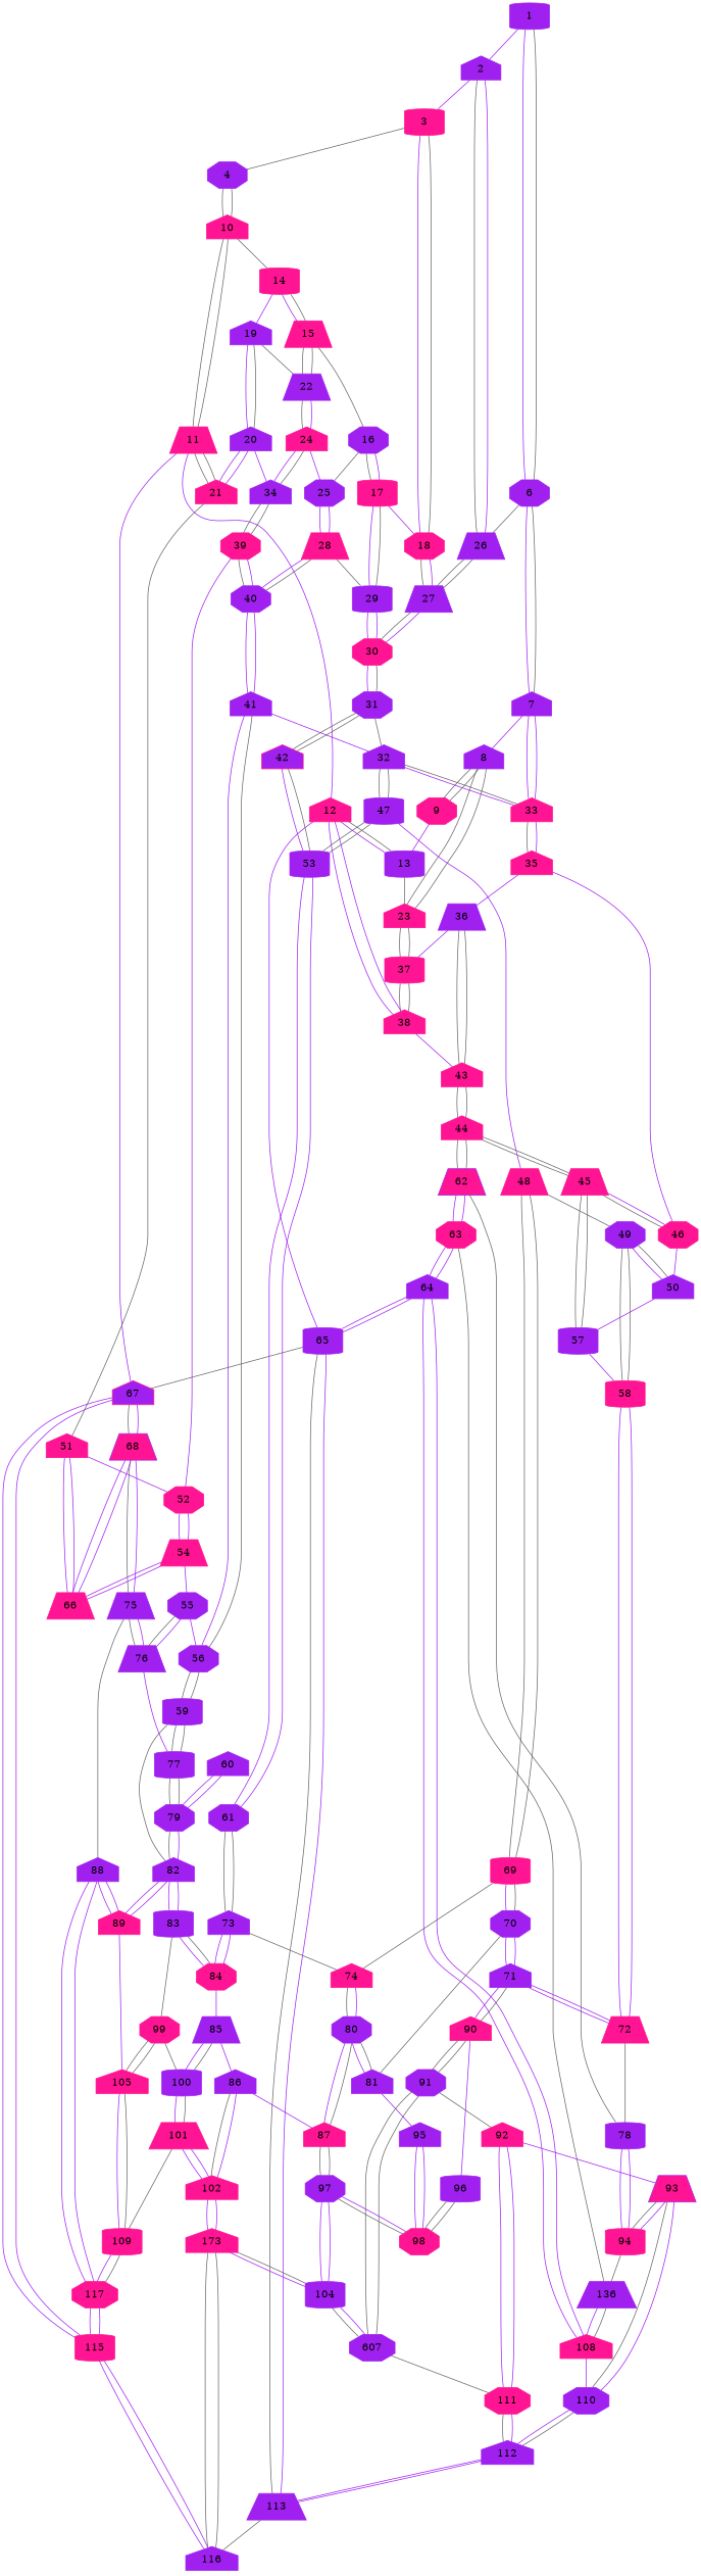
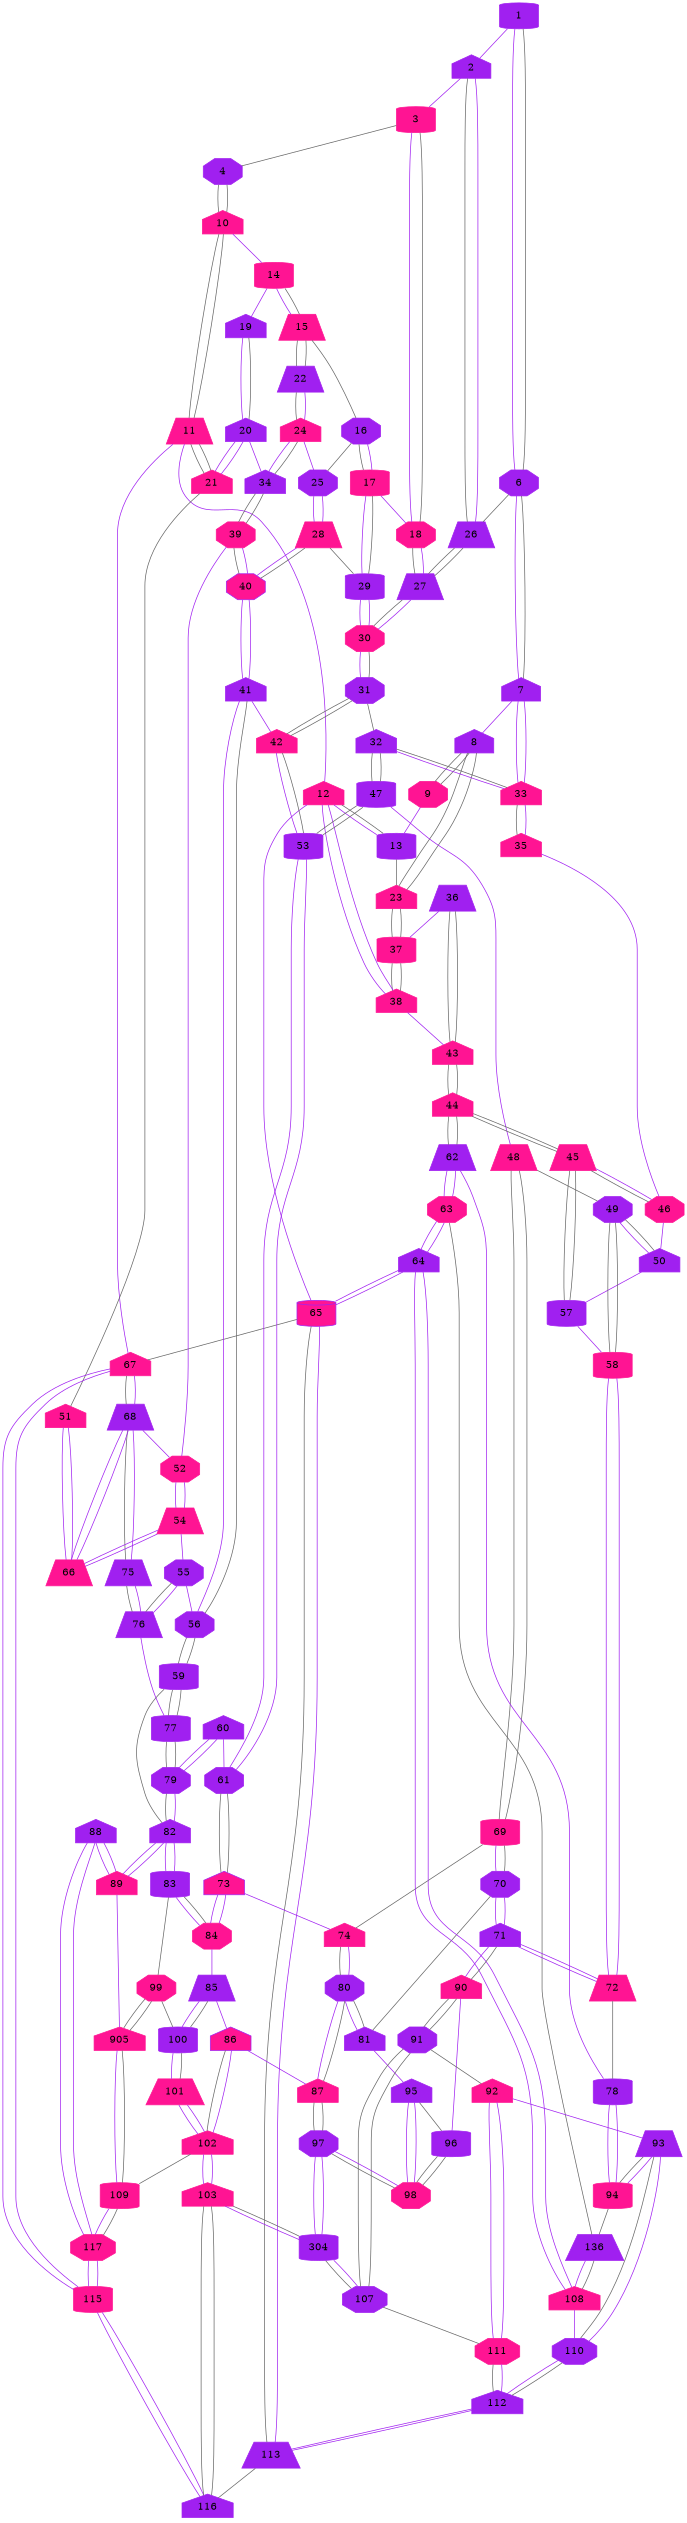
  graph {
    fontname="DejaVu Serif"
    node [color=purple fontname="DejaVu Serif" shape=house style=filled]
    edge [color=purple fontname="DejaVu Serif"]
    1 [shape=cylinder]
    2
    6 [shape=octagon]
    3 [color=deeppink shape=cylinder]
    26 [shape=trapezium]
    7
    4 [shape=octagon]
    18 [color=deeppink shape=octagon]
    27 [shape=trapezium]
    10 [color=deeppink]
    11 [color=deeppink shape=trapezium]
    14 [color=deeppink shape=cylinder]
    9 [color=deeppink shape=octagon]
    13 [shape=cylinder]
    8
    33 [color=deeppink]
    23 [color=deeppink]
    35 [color=deeppink]
    37 [color=deeppink shape=cylinder]
    12 [color=deeppink]
    21 [color=deeppink]
-   67 [color=deeppink fillcolor=purple]
+   67 [color=deeppink]
    15 [color=deeppink shape=trapezium]
    19
    38 [color=deeppink]
-   65 [shape=cylinder]
+   65 [shape=cylinder fillcolor=deeppink]
    51 [color=deeppink]
-   68 [shape=trapezium fillcolor=deeppink]
+   68 [shape=trapezium]
    115 [color=deeppink shape=cylinder]
    43 [color=deeppink]
    113 [shape=trapezium]
    16 [shape=octagon]
    22 [shape=trapezium]
    20
    17 [color=deeppink shape=cylinder]
    25 [shape=octagon]
    24 [color=deeppink]
    29 [shape=cylinder]
    28 [color=deeppink shape=trapezium]
    30 [color=deeppink shape=octagon]
    34
    39 [color=deeppink shape=octagon]
    52 [color=deeppink shape=octagon]
    66 [color=deeppink shape=trapezium]
-   40 [shape=octagon]
+   40 [shape=octagon fillcolor=deeppink]
    31 [shape=octagon]
    41
    32
-   42 [color=deeppink fillcolor=purple]
+   42 [color=deeppink]
    47 [shape=cylinder]
    53 [shape=cylinder]
    48 [color=deeppink shape=trapezium]
    36 [shape=trapezium]
    46 [color=deeppink shape=octagon]
    50
    44 [color=deeppink]
    54 [color=deeppink shape=trapezium]
    56 [shape=octagon]
    59 [shape=cylinder]
    61 [shape=octagon]
    45 [color=deeppink shape=trapezium]
-   62 [shape=trapezium fillcolor=deeppink]
+   62 [shape=trapezium]
    57 [shape=cylinder]
    63 [color=deeppink shape=octagon]
    78 [shape=cylinder]
    58 [color=deeppink shape=cylinder]
    49 [shape=octagon]
    69 [color=deeppink shape=cylinder]
    70 [shape=octagon]
    74 [color=deeppink]
    72 [color=deeppink shape=trapezium]
    55 [shape=octagon]
-   73
+   73 [fillcolor=deeppink]
    76 [shape=trapezium]
    77 [shape=cylinder]
    82
    60
    79 [shape=octagon]
    84 [color=deeppink shape=octagon]
    64
    n81 [label=136 shape=trapezium]
    94 [color=deeppink shape=cylinder]
    108 [color=deeppink]
    110 [shape=octagon]
    116
    75 [shape=trapezium]
    88
    71
    81
    80 [shape=octagon]
    90 [color=deeppink]
    95
    91 [shape=octagon]
    96 [shape=cylinder]
    85 [shape=trapezium]
    87 [color=deeppink]
    89 [color=deeppink]
    n98 [color=deeppink label=117 shape=octagon]
    83 [shape=cylinder]
    97 [shape=octagon]
    98 [color=deeppink shape=octagon]
    99 [color=deeppink shape=octagon]
-   105 [color=deeppink]
+   105 [color=deeppink label=905]
    100 [shape=cylinder]
-   86
+   86 [fillcolor=deeppink]
    102 [color=deeppink]
    101 [color=deeppink shape=trapezium]
-   103 [color=deeppink label=173]
-   104 [shape=cylinder]
+   103 [color=deeppink]
+   104 [shape=cylinder label=304]
    109 [color=deeppink shape=cylinder]
    92 [color=deeppink]
-   107 [shape=octagon label=607]
-   93 [shape=trapezium fillcolor=deeppink]
+   107 [shape=octagon]
+   93 [shape=trapezium]
    111 [color=deeppink shape=octagon]
    112
    1 -- 2
    1 -- 6
    1 -- 6 [color=gray40]
    2 -- 3
    2 -- 26 [color=gray40]
    2 -- 26
    6 -- 26 [color=gray40]
    6 -- 7
    6 -- 7 [color=gray40]
    3 -- 4 [color=gray40]
    3 -- 18
    3 -- 18 [color=gray40]
    26 -- 27 [color=gray40]
    26 -- 27 [color=gray40]
    7 -- 8
    7 -- 33
    7 -- 33
    4 -- 10 [color=gray40]
    4 -- 10 [color=gray40]
    18 -- 27 [color=gray40]
    18 -- 27
    27 -- 30 [color=gray40]
    27 -- 30
    10 -- 11 [color=gray40]
    10 -- 11 [color=gray40]
-   10 -- 14 [color=gray40]
+   10 -- 14
    11 -- 12
    11 -- 21 [color=gray40]
    11 -- 21 [color=gray40]
    11 -- 67
    14 -- 15
    14 -- 15 [color=gray40]
    14 -- 19
    9 -- 13
    13 -- 23 [color=gray40]
    8 -- 9 [color=gray40]
    8 -- 9 [color=gray40]
    8 -- 23 [color=gray40]
    8 -- 23 [color=gray40]
    33 -- 35 [color=gray40]
    33 -- 35
    23 -- 37 [color=gray40]
    23 -- 37 [color=gray40]
-   35 -- 36
    35 -- 46
    37 -- 38 [color=gray40]
    37 -- 38 [color=gray40]
    12 -- 13
    12 -- 13 [color=gray40]
    12 -- 38
    12 -- 38
    12 -- 65
    21 -- 51 [color=gray40]
    67 -- 68 [color=gray40]
    67 -- 68
    67 -- 115
    67 -- 115
    15 -- 16 [color=gray40]
    15 -- 22 [color=gray40]
    15 -- 22 [color=gray40]
-   19 -- 22 [color=gray40]
    19 -- 20
    19 -- 20 [color=gray40]
    38 -- 43
    65 -- 67 [color=gray40]
    65 -- 113 [color=gray40]
    65 -- 113
-   51 -- 52
+   68 -- 52
    51 -- 66
    51 -- 66
    68 -- 75 [color=gray40]
    68 -- 75
    115 -- 116
    115 -- 116
    43 -- 44 [color=gray40]
    43 -- 44 [color=gray40]
    113 -- 116 [color=gray40]
    16 -- 17 [color=gray40]
    16 -- 17
    16 -- 25 [color=gray40]
    22 -- 24 [color=gray40]
    22 -- 24
    20 -- 21
    20 -- 21
    20 -- 34
    17 -- 18
    17 -- 29
    17 -- 29 [color=gray40]
    25 -- 28
    25 -- 28
    24 -- 25
    24 -- 34
    24 -- 34 [color=gray40]
    29 -- 30
    29 -- 30
    28 -- 29 [color=gray40]
    28 -- 40
    28 -- 40 [color=gray40]
    30 -- 31
    30 -- 31 [color=gray40]
    34 -- 39 [color=gray40]
    34 -- 39 [color=gray40]
    39 -- 52
    39 -- 40 [color=gray40]
    39 -- 40
    52 -- 54
    52 -- 54
    66 -- 68
    66 -- 68
    40 -- 41
    40 -- 41
    31 -- 32 [color=gray40]
    31 -- 42 [color=gray40]
    31 -- 42 [color=gray40]
-   41 -- 32
+   41 -- 42
    41 -- 56
    41 -- 56 [color=gray40]
    32 -- 33
    32 -- 33 [color=gray40]
    32 -- 47 [color=gray40]
    32 -- 47 [color=gray40]
    42 -- 53
    42 -- 53 [color=gray40]
    47 -- 53 [color=gray40]
    47 -- 53 [color=gray40]
    47 -- 48
    53 -- 61
    53 -- 61
    48 -- 49 [color=gray40]
    48 -- 69 [color=gray40]
    48 -- 69 [color=gray40]
    36 -- 37
    36 -- 43 [color=gray40]
    36 -- 43 [color=gray40]
    46 -- 50
    50 -- 57
    44 -- 45 [color=gray40]
    44 -- 45 [color=gray40]
    44 -- 62 [color=gray40]
    44 -- 62 [color=gray40]
    54 -- 66
    54 -- 66
    54 -- 55
    56 -- 59 [color=gray40]
    56 -- 59 [color=gray40]
    59 -- 77 [color=gray40]
    59 -- 77 [color=gray40]
    59 -- 82 [color=gray40]
    61 -- 73 [color=gray40]
    61 -- 73 [color=gray40]
    45 -- 46 [color=gray40]
    45 -- 46
    45 -- 57 [color=gray40]
    45 -- 57 [color=gray40]
    62 -- 63
    62 -- 63
-   62 -- 78 [color=gray40]
+   62 -- 78
    57 -- 58
    63 -- 64
    63 -- 64
    63 -- n81 [color=gray40]
    78 -- 94
    78 -- 94
    58 -- 72
    58 -- 72
    49 -- 50
    49 -- 50 [color=gray40]
    49 -- 58 [color=gray40]
    49 -- 58 [color=gray40]
    69 -- 70
    69 -- 70 [color=gray40]
    69 -- 74 [color=gray40]
    70 -- 71
    70 -- 71
    70 -- 81 [color=gray40]
    74 -- 80 [color=gray40]
    74 -- 80
    72 -- 78 [color=gray40]
    55 -- 56
    55 -- 76 [color=gray40]
    55 -- 76
-   73 -- 74 [color=gray40]
+   73 -- 74
    73 -- 84
    73 -- 84
    76 -- 77
    77 -- 79 [color=gray40]
    77 -- 79 [color=gray40]
    82 -- 89
    82 -- 89
    82 -- 83
    82 -- 83
+   60 -- 61
    60 -- 79
    60 -- 79
    79 -- 82 [color=gray40]
    79 -- 82
    84 -- 85
    64 -- 65
    64 -- 65
    64 -- 108
    64 -- 108
    n81 -- 108
    n81 -- 108 [color=gray40]
    94 -- n81 [color=gray40]
    108 -- 110
    110 -- 112
    110 -- 112 [color=gray40]
    75 -- 76 [color=gray40]
    75 -- 76
-   75 -- 88 [color=gray40]
    88 -- 89
    88 -- 89
    88 -- n98
    88 -- n98
    71 -- 72
    71 -- 72
    71 -- 90
    71 -- 90 [color=gray40]
    81 -- 95
    80 -- 81
    80 -- 81 [color=gray40]
    80 -- 87
    80 -- 87 [color=gray40]
    90 -- 91 [color=gray40]
    90 -- 91 [color=gray40]
    90 -- 96
+   95 -- 96 [color=gray40]
    95 -- 98
    95 -- 98
    91 -- 92 [color=gray40]
    91 -- 107 [color=gray40]
    91 -- 107 [color=gray40]
    96 -- 98 [color=gray40]
    96 -- 98 [color=gray40]
    85 -- 100
    85 -- 100 [color=gray40]
    85 -- 86
    87 -- 97 [color=gray40]
    87 -- 97 [color=gray40]
    89 -- 105
    n98 -- 115
    n98 -- 115
    83 -- 84
    83 -- 84 [color=gray40]
    83 -- 99 [color=gray40]
    97 -- 98 [color=gray40]
    97 -- 98
    97 -- 104
    97 -- 104
    99 -- 105 [color=gray40]
    99 -- 105 [color=gray40]
    99 -- 100 [color=gray40]
    105 -- 109
    105 -- 109 [color=gray40]
    100 -- 101
    100 -- 101 [color=gray40]
    86 -- 87
    86 -- 102 [color=gray40]
    86 -- 102
    102 -- 103
    102 -- 103
    101 -- 102
    101 -- 102
-   101 -- 109 [color=gray40]
+   102 -- 109 [color=gray40]
    103 -- 116 [color=gray40]
    103 -- 116 [color=gray40]
    103 -- 104
    103 -- 104 [color=gray40]
    104 -- 107 [color=gray40]
    104 -- 107
    109 -- n98
    109 -- n98 [color=gray40]
    92 -- 93
    92 -- 111
    92 -- 111
    107 -- 111 [color=gray40]
    93 -- 94 [color=gray40]
    93 -- 94
    93 -- 110 [color=gray40]
    93 -- 110
    111 -- 112 [color=gray40]
    111 -- 112
    112 -- 113
    112 -- 113
  }
